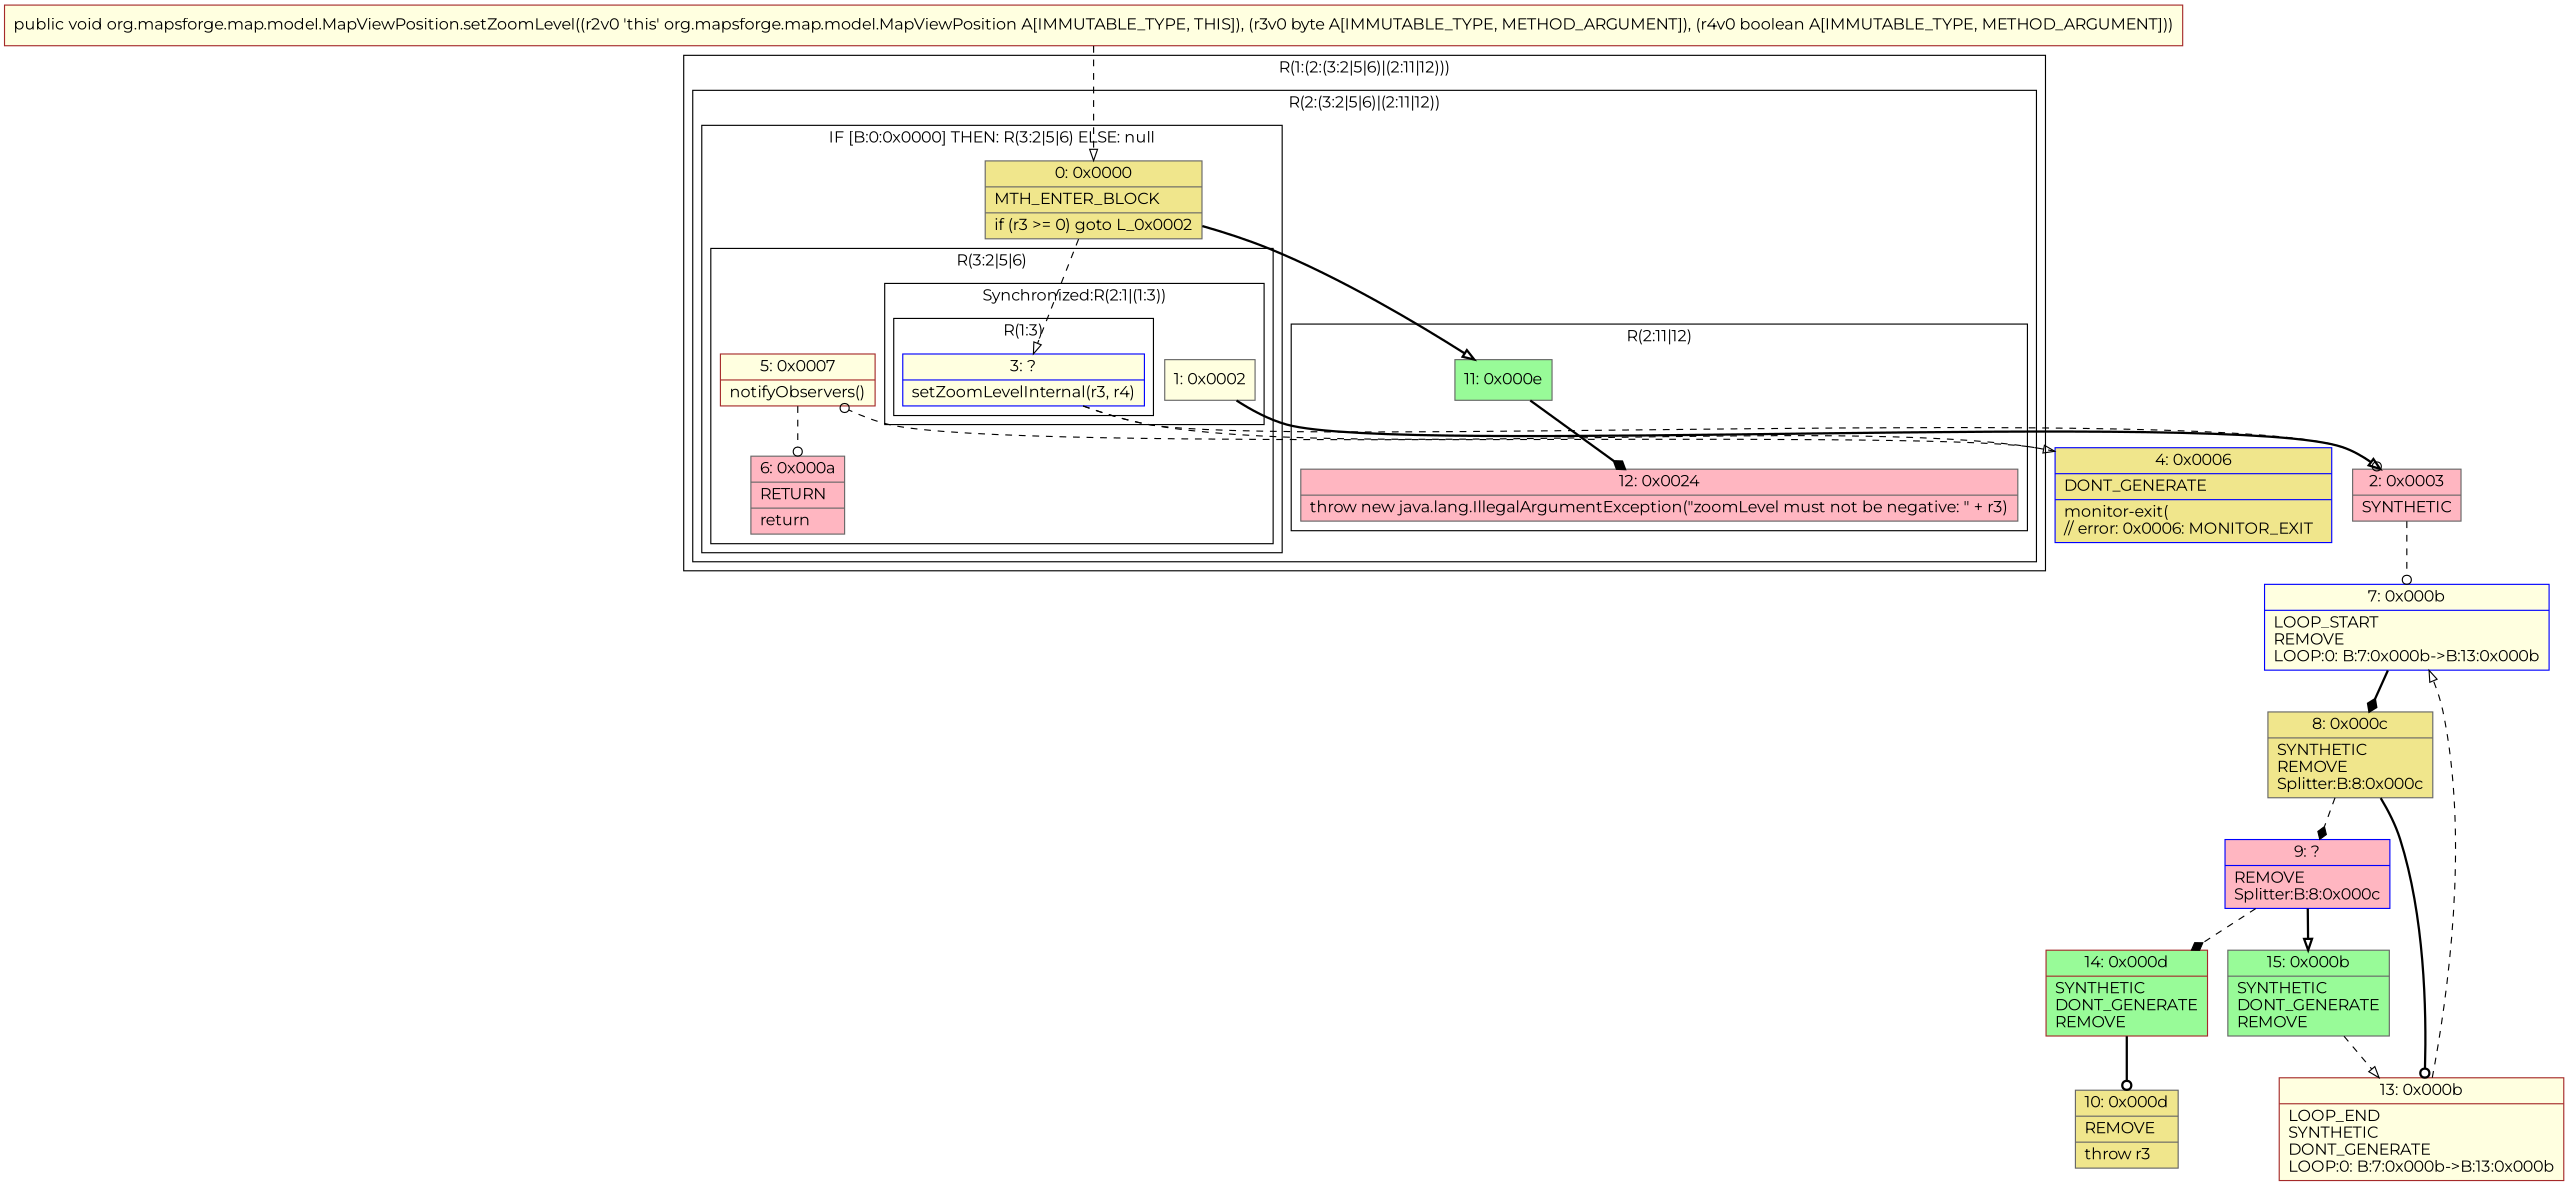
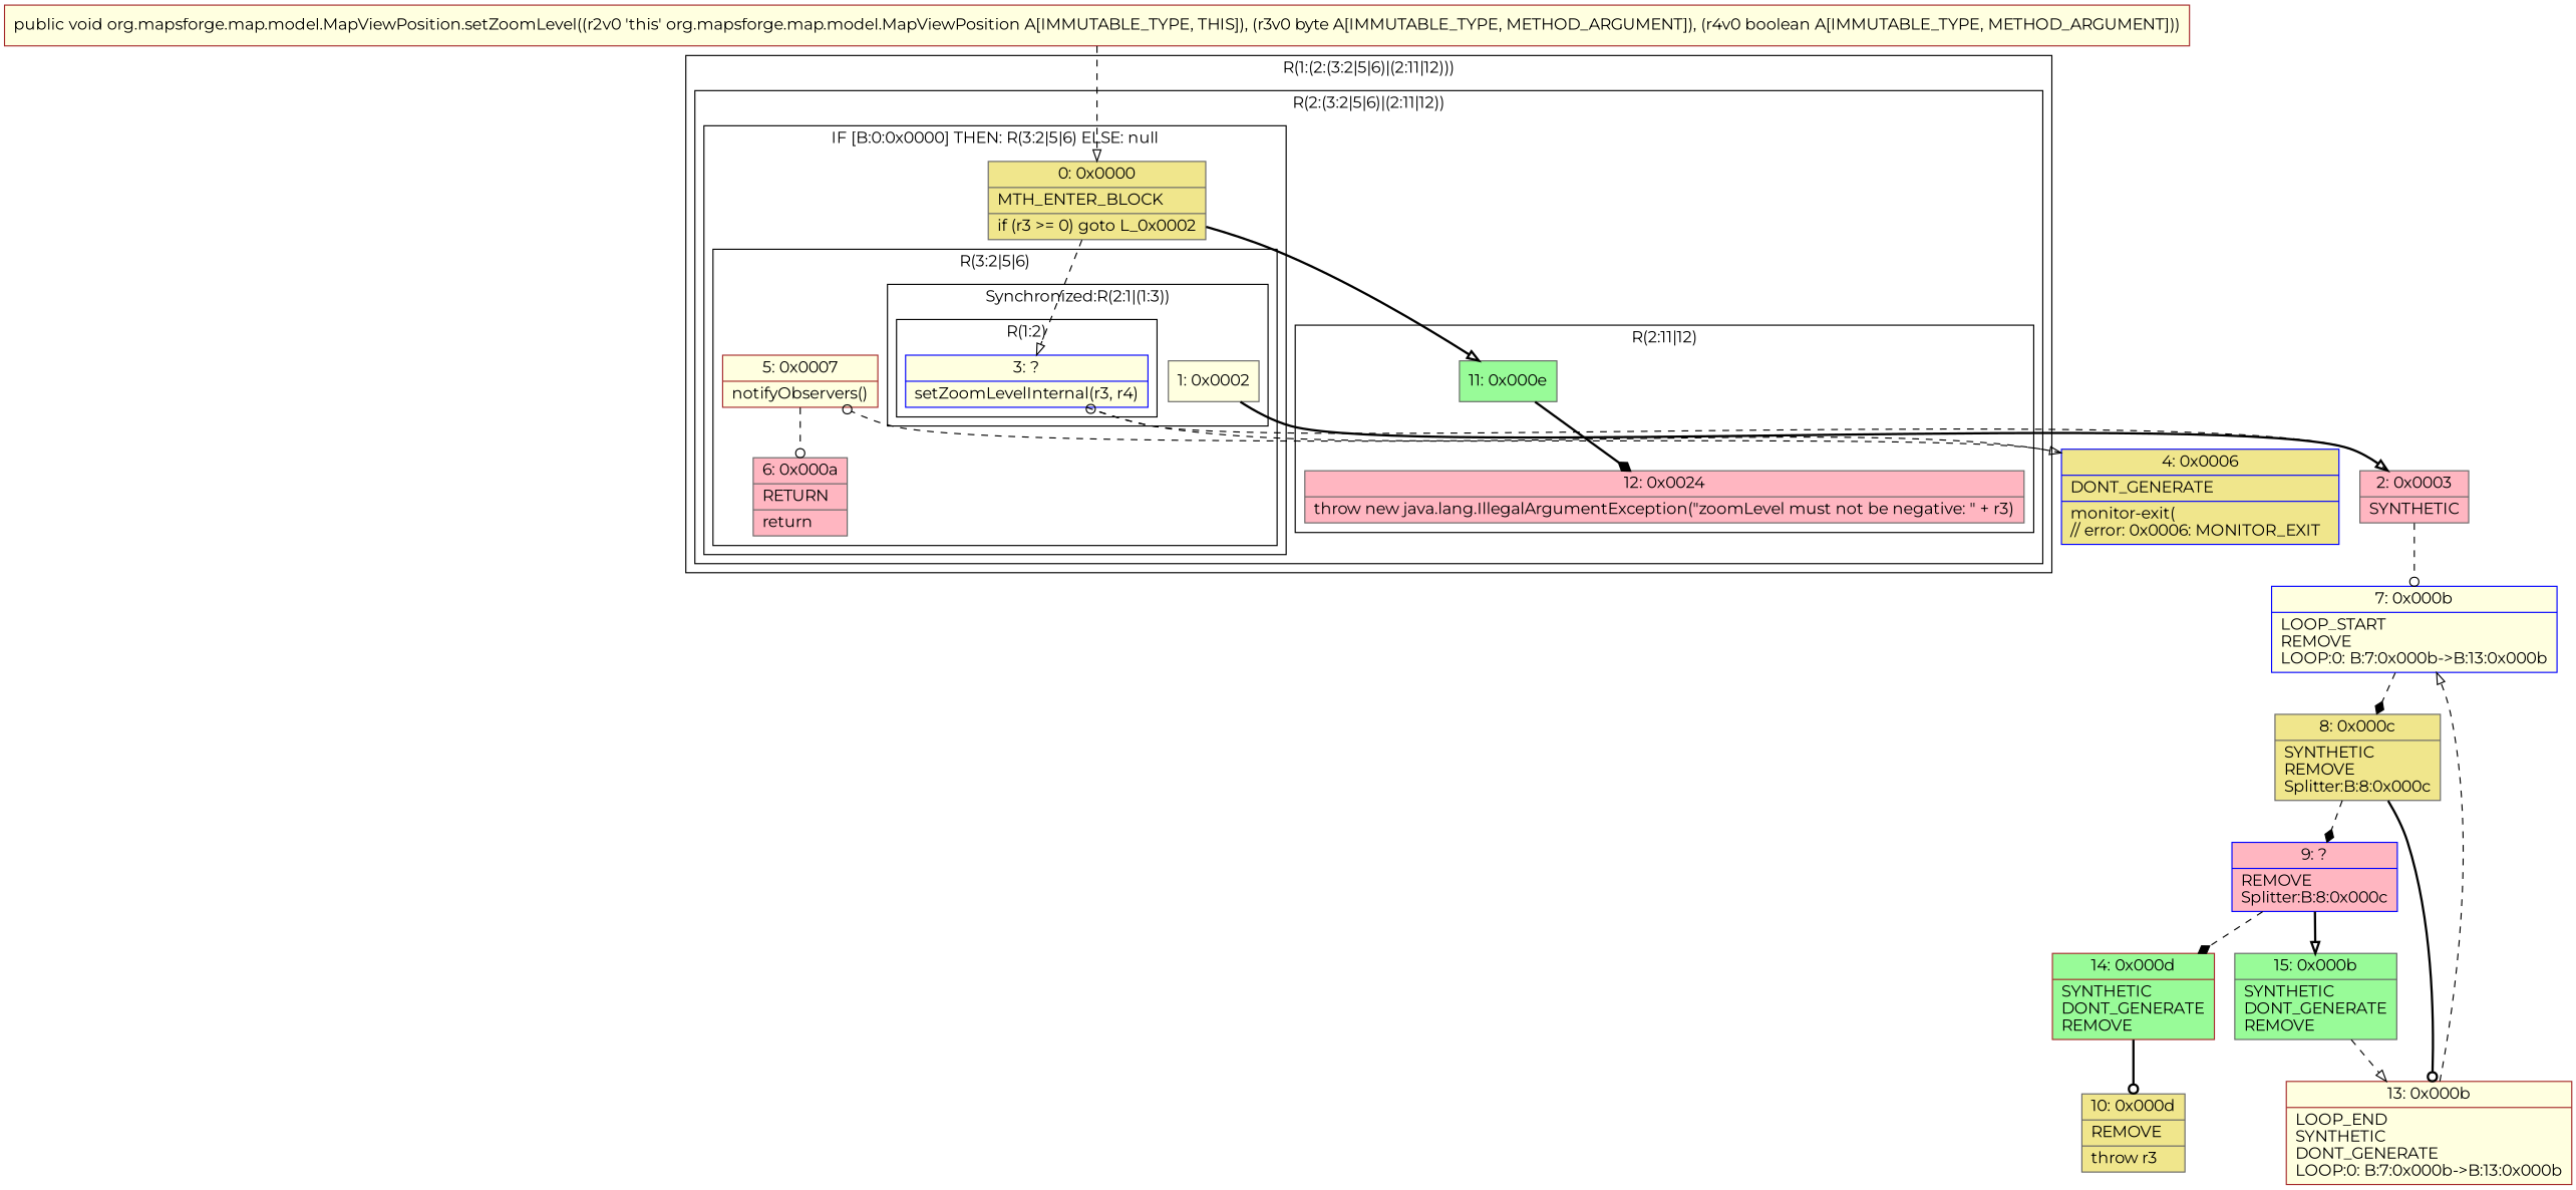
  digraph {
    fontname=Montserrat
    node [color=gray40 fillcolor=lightyellow fontname=Montserrat shape=record style=filled]
    edge [arrowhead=onormal fontname=Montserrat style=dashed]
    n1 [color=blue label="{3\:\ ?|setZoomLevelInternal(r3, r4)\l}"]
    n2 [label="{1\:\ 0x0002}"]
    n3 [color=brown label="{5\:\ 0x0007|notifyObservers()\l}"]
    n4 [fillcolor=lightpink label="{6\:\ 0x000a|RETURN\l|return\l}"]
    n5 [fillcolor=khaki label="{0\:\ 0x0000|MTH_ENTER_BLOCK\l|if (r3 \>= 0) goto L_0x0002\l}"]
    n6 [fillcolor=palegreen label="{11\:\ 0x000e}"]
    n7 [fillcolor=lightpink label="{12\:\ 0x0024|throw new java.lang.IllegalArgumentException(\"zoomLevel must not be negative: \" + r3)\l}"]
    n8 [color=blue fillcolor=khaki label="{4\:\ 0x0006|DONT_GENERATE\l|monitor\-exit(\l\/\/ error: 0x0006: MONITOR_EXIT  \l}"]
    n9 [fillcolor=lightpink label="{2\:\ 0x0003|SYNTHETIC\l}"]
    n10 [color=blue label="{7\:\ 0x000b|LOOP_START\lREMOVE\lLOOP:0: B:7:0x000b\-\>B:13:0x000b\l}"]
    n11 [fillcolor=khaki label="{8\:\ 0x000c|SYNTHETIC\lREMOVE\lSplitter:B:8:0x000c\l}"]
    n12 [color=blue fillcolor=lightpink label="{9\:\ ?|REMOVE\lSplitter:B:8:0x000c\l}"]
    n13 [color=brown label="{13\:\ 0x000b|LOOP_END\lSYNTHETIC\lDONT_GENERATE\lLOOP:0: B:7:0x000b\-\>B:13:0x000b\l}"]
    n14 [color=brown fillcolor=palegreen label="{14\:\ 0x000d|SYNTHETIC\lDONT_GENERATE\lREMOVE\l}"]
    n15 [fillcolor=palegreen label="{15\:\ 0x000b|SYNTHETIC\lDONT_GENERATE\lREMOVE\l}"]
    n16 [fillcolor=khaki label="{10\:\ 0x000d|REMOVE\l|throw r3\l}"]
    n17 [color=brown label="{public void org.mapsforge.map.model.MapViewPosition.setZoomLevel((r2v0 'this' org.mapsforge.map.model.MapViewPosition A[IMMUTABLE_TYPE, THIS]), (r3v0 byte A[IMMUTABLE_TYPE, METHOD_ARGUMENT]), (r4v0 boolean A[IMMUTABLE_TYPE, METHOD_ARGUMENT])) }"]
    subgraph cluster_1 {
      label="R(1:(2:(3:2|5|6)|(2:11|12)))"
      subgraph cluster_2 {
        label="R(2:(3:2|5|6)|(2:11|12))"
        subgraph cluster_3 {
          label="IF [B:0:0x0000] THEN: R(3:2|5|6) ELSE: null"
          n5
          subgraph cluster_4 {
            label="R(3:2|5|6)"
            n3
            n4
            subgraph cluster_5 {
              label="Synchronized:R(2:1|(1:3))"
              n2
              subgraph cluster_6 {
-               label="R(1:3)"
+               label="R(1:2)"
                n1
              }
            }
          }
        }
        subgraph cluster_7 {
          label="R(2:11|12)"
          n6
          n7
        }
      }
    }
    n1 -> n8
    n2 -> n9 [style=bold]
    n3 -> n4 [arrowhead=odot]
    n5 -> n1
    n5 -> n6 [style=bold]
    n6 -> n7 [arrowhead=diamond style=bold]
    n8 -> n3 [arrowhead=odot]
-   n1 -> n9 [arrowhead=odot]
+   n9 -> n1 [arrowhead=odot]
    n9 -> n10 [arrowhead=odot]
-   n10 -> n11 [arrowhead=diamond style=bold]
+   n10 -> n11 [arrowhead=diamond]
    n11 -> n12 [arrowhead=diamond]
    n11 -> n13 [arrowhead=odot style=bold]
    n12 -> n14 [arrowhead=diamond]
    n12 -> n15 [style=bold]
    n13 -> n10
    n14 -> n16 [arrowhead=odot style=bold]
    n15 -> n13
    n17 -> n5
  }
